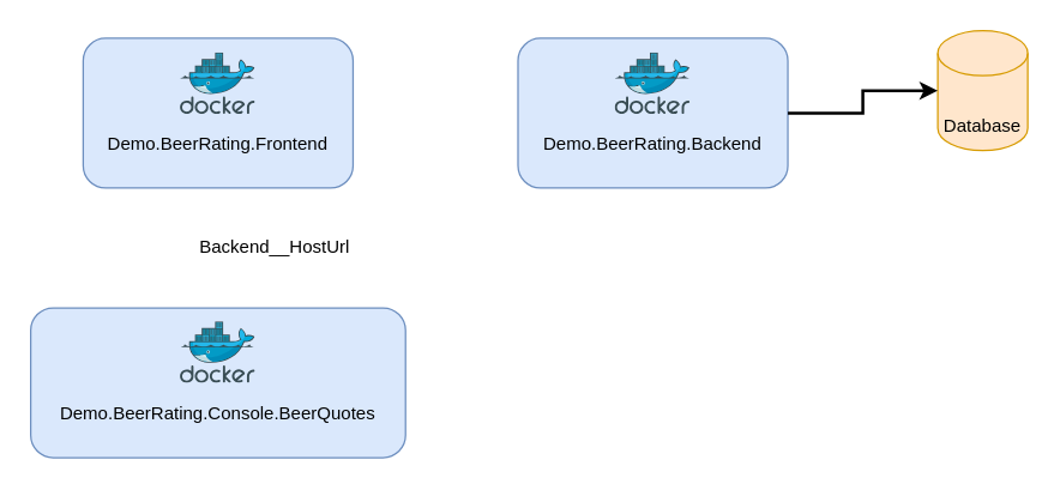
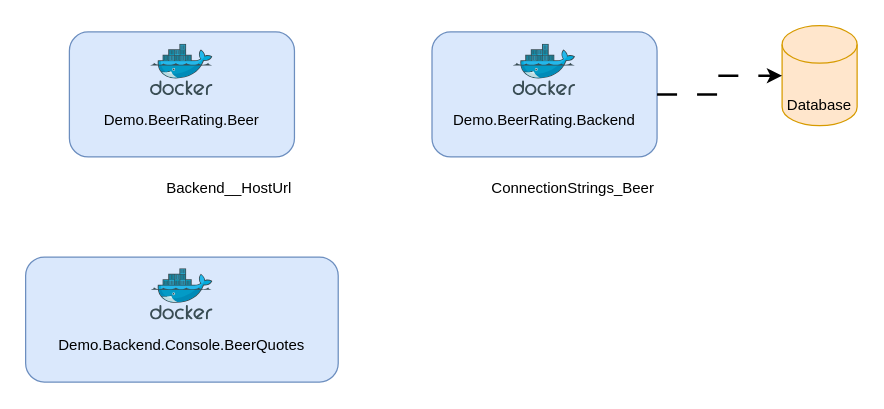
  <mxCell id="0" />
  <mxCell id="1" parent="0" />
- <mxCell id="2" value="Demo.BeerRating.Frontend" style="rounded=1;whiteSpace=wrap;html=1;fillColor=#dae8fc;strokeColor=#6c8ebf;labelPosition=center;verticalLabelPosition=middle;align=center;verticalAlign=bottom;spacingBottom=20;" parent="1" vertex="1"><mxGeometry x="55" y="25" width="180" height="100" as="geometry" /></mxCell>
+ <mxCell id="2" value="Demo.BeerRating.Beer" style="rounded=1;whiteSpace=wrap;html=1;fillColor=#dae8fc;strokeColor=#6c8ebf;labelPosition=center;verticalLabelPosition=middle;align=center;verticalAlign=bottom;spacingBottom=20;" parent="1" vertex="1"><mxGeometry x="55" y="25" width="180" height="100" as="geometry" /></mxCell>
  <mxCell id="3" value="Demo.BeerRating.Backend" style="rounded=1;whiteSpace=wrap;html=1;fillColor=#dae8fc;strokeColor=#6c8ebf;labelPosition=center;verticalLabelPosition=middle;align=center;verticalAlign=bottom;spacingBottom=20;" parent="1" vertex="1"><mxGeometry x="345" y="25" width="180" height="100" as="geometry" /></mxCell>
- <mxCell id="4" value="Backend__HostUrl" style="text;html=1;align=right;verticalAlign=middle;whiteSpace=wrap;rounded=0;" parent="1" vertex="1"><mxGeometry x="55" y="150" width="180" height="30" as="geometry" /></mxCell>
+ <mxCell id="4" value="Backend__HostUrl" style="text;html=1;align=right;verticalAlign=middle;whiteSpace=wrap;rounded=0;" parent="1" vertex="1"><mxGeometry x="55" y="135" width="180" height="30" as="geometry" /></mxCell>
+ <mxCell id="5" value="ConnectionStrings_Beer" style="text;html=1;align=right;verticalAlign=middle;whiteSpace=wrap;rounded=0;" parent="1" vertex="1"><mxGeometry x="345" y="135" width="180" height="30" as="geometry" /></mxCell>
  <mxCell id="6" value="" style="image;sketch=0;aspect=fixed;html=1;points=[];align=center;fontSize=12;image=img/lib/mscae/Docker.svg;" parent="1" vertex="1"><mxGeometry x="120" y="35" width="50" height="41" as="geometry" /></mxCell>
  <mxCell id="7" value="" style="image;sketch=0;aspect=fixed;html=1;points=[];align=center;fontSize=12;image=img/lib/mscae/Docker.svg;" parent="1" vertex="1"><mxGeometry x="410" y="35" width="50" height="41" as="geometry" /></mxCell>
  <mxCell id="8" value="Database" style="shape=cylinder3;whiteSpace=wrap;html=1;boundedLbl=1;backgroundOutline=1;size=15;fillColor=#ffe6cc;strokeColor=#d79b00;verticalAlign=bottom;spacingBottom=2;" parent="1" vertex="1"><mxGeometry x="625" y="20" width="60" height="80" as="geometry" /></mxCell>
- <mxCell id="9" style="edgeStyle=orthogonalEdgeStyle;rounded=0;orthogonalLoop=1;jettySize=auto;html=1;exitX=1;exitY=0.5;exitDx=0;exitDy=0;entryX=0;entryY=0.5;entryDx=0;entryDy=0;entryPerimeter=0;strokeWidth=2;dashed=0;dashPattern=8 8;" parent="1" source="3" target="8" edge="1"><mxGeometry relative="1" as="geometry" /></mxCell>
- <mxCell id="10" value="Demo.BeerRating.Console.BeerQuotes" style="rounded=1;whiteSpace=wrap;html=1;fillColor=#dae8fc;strokeColor=#6c8ebf;labelPosition=center;verticalLabelPosition=middle;align=center;verticalAlign=bottom;spacingBottom=20;" vertex="1" parent="1"><mxGeometry x="20" y="205" width="250" height="100" as="geometry" /></mxCell>
+ <mxCell id="9" style="edgeStyle=orthogonalEdgeStyle;rounded=0;orthogonalLoop=1;jettySize=auto;html=1;exitX=1;exitY=0.5;exitDx=0;exitDy=0;entryX=0;entryY=0.5;entryDx=0;entryDy=0;entryPerimeter=0;strokeWidth=2;dashed=1;dashPattern=8 8;" parent="1" source="3" target="8" edge="1"><mxGeometry relative="1" as="geometry" /></mxCell>
+ <mxCell id="10" value="Demo.Backend.Console.BeerQuotes" style="rounded=1;whiteSpace=wrap;html=1;fillColor=#dae8fc;strokeColor=#6c8ebf;labelPosition=center;verticalLabelPosition=middle;align=center;verticalAlign=bottom;spacingBottom=20;" vertex="1" parent="1"><mxGeometry x="20" y="205" width="250" height="100" as="geometry" /></mxCell>
  <mxCell id="11" value="" style="image;sketch=0;aspect=fixed;html=1;points=[];align=center;fontSize=12;image=img/lib/mscae/Docker.svg;" vertex="1" parent="1"><mxGeometry x="120" y="214.5" width="50" height="41" as="geometry" /></mxCell>
